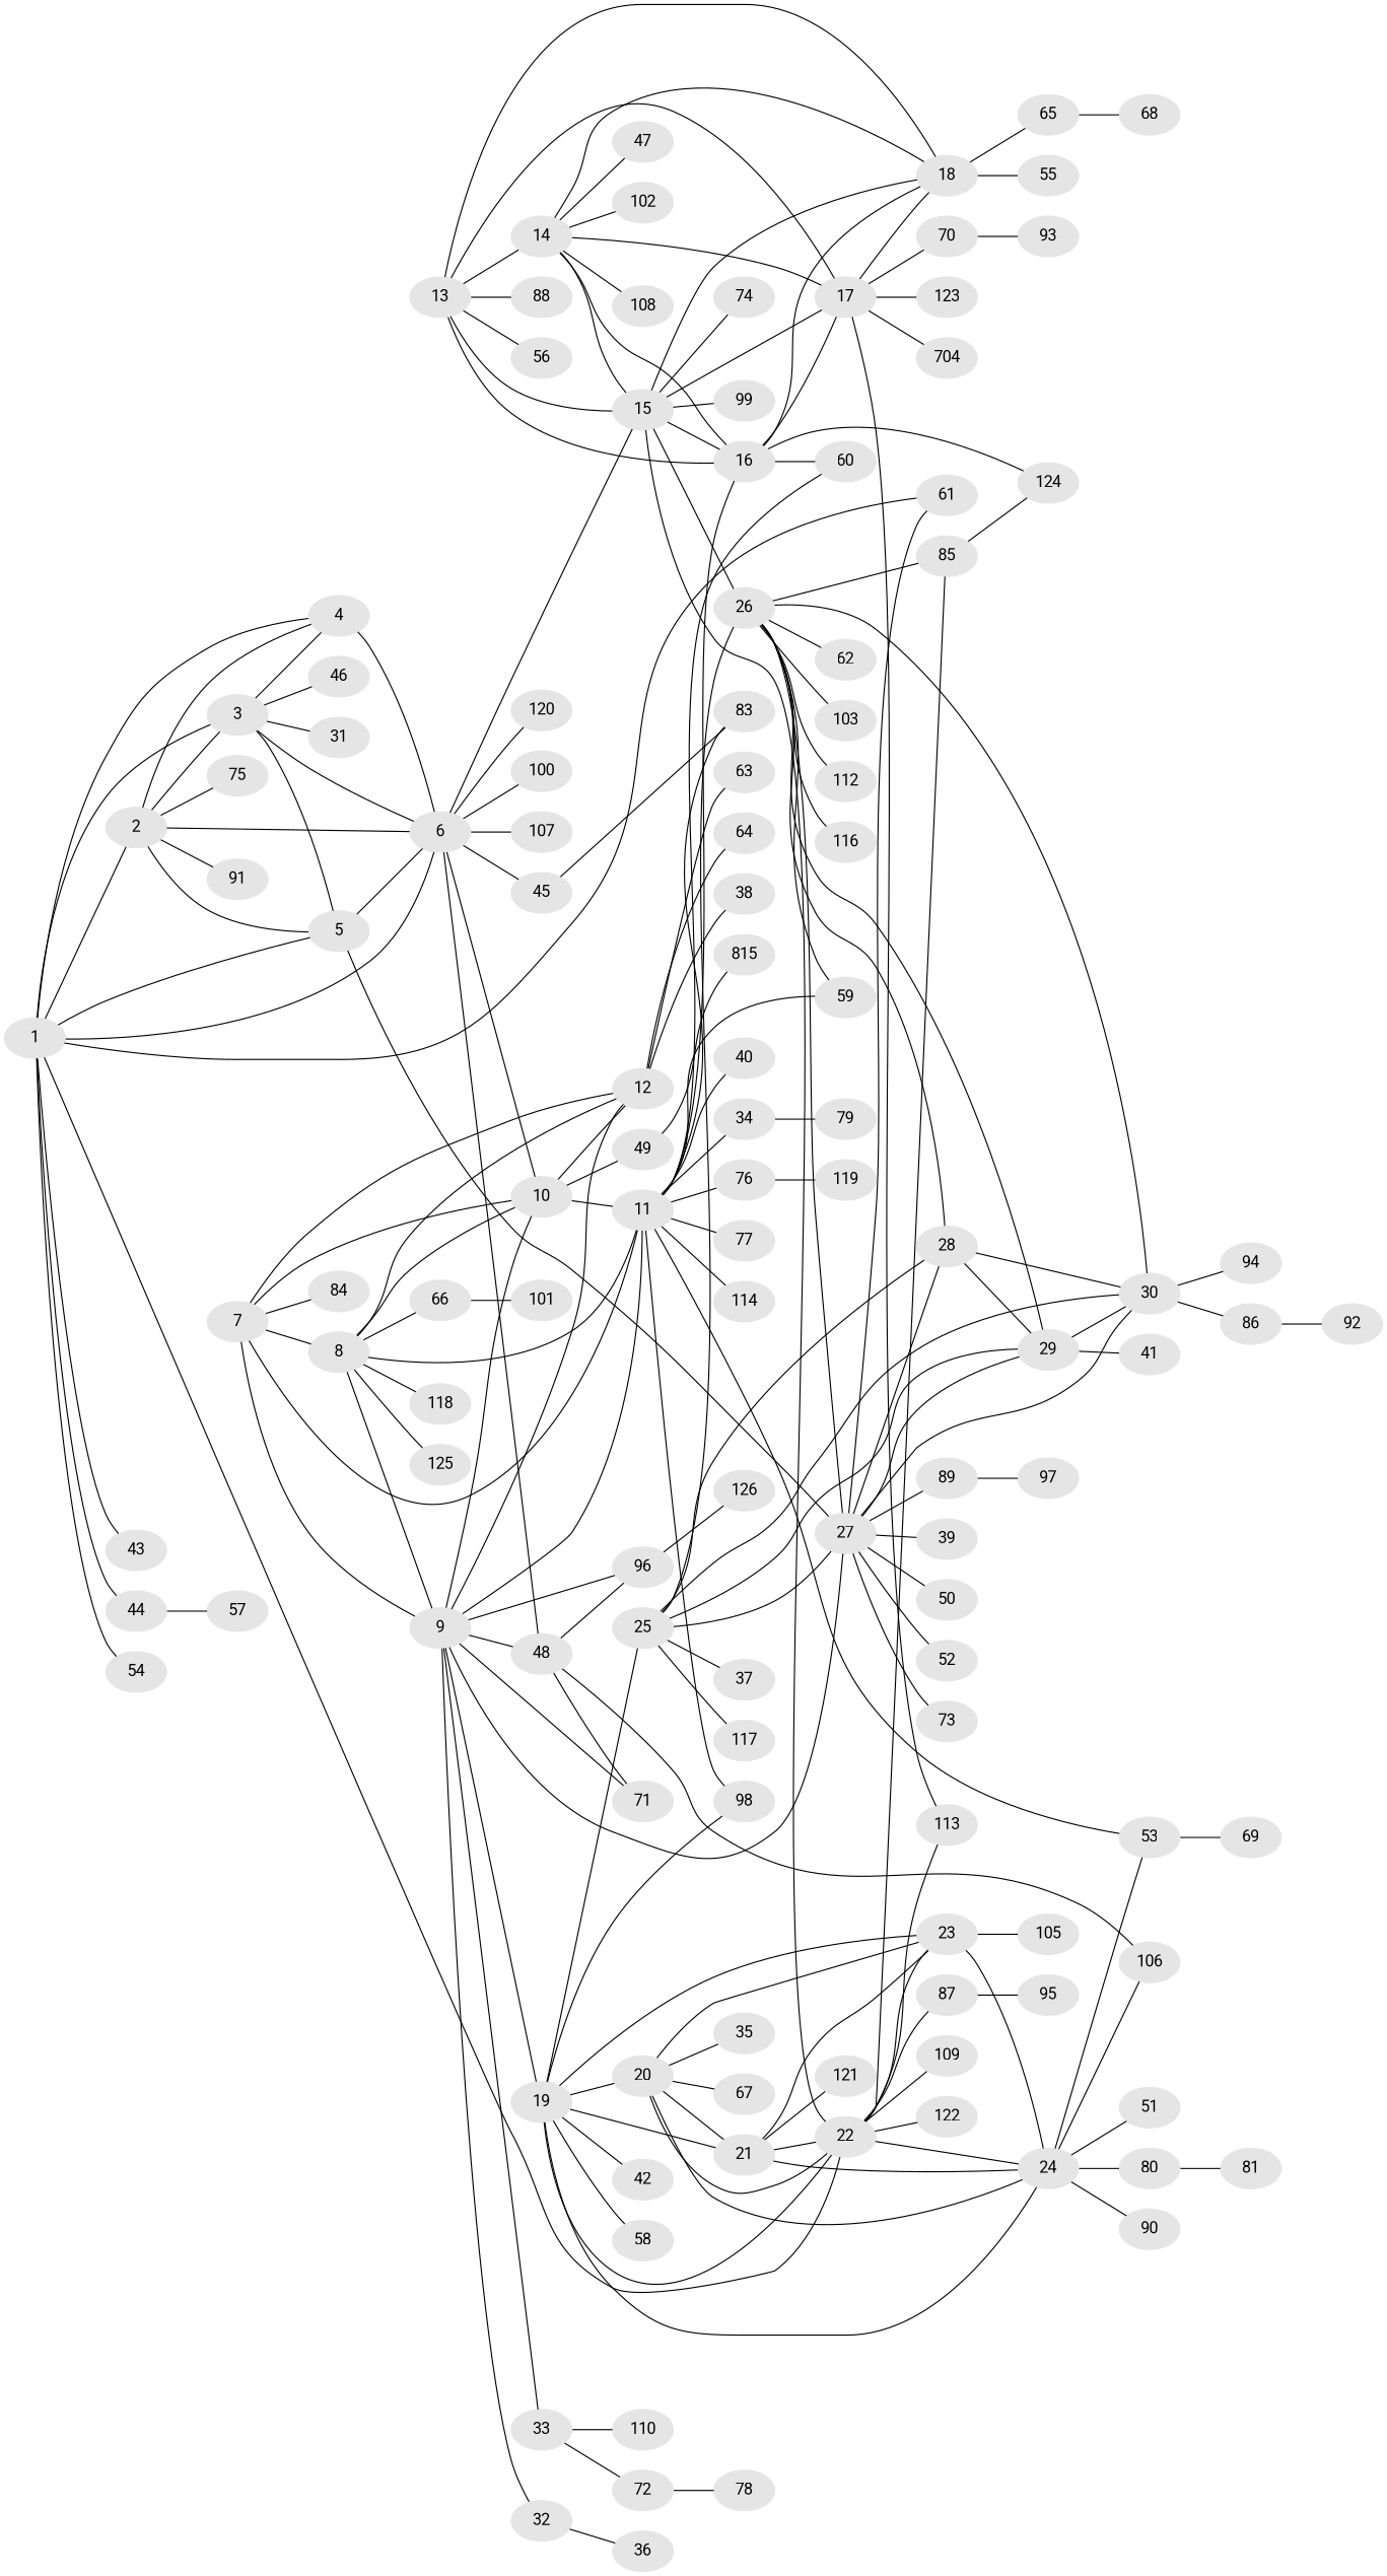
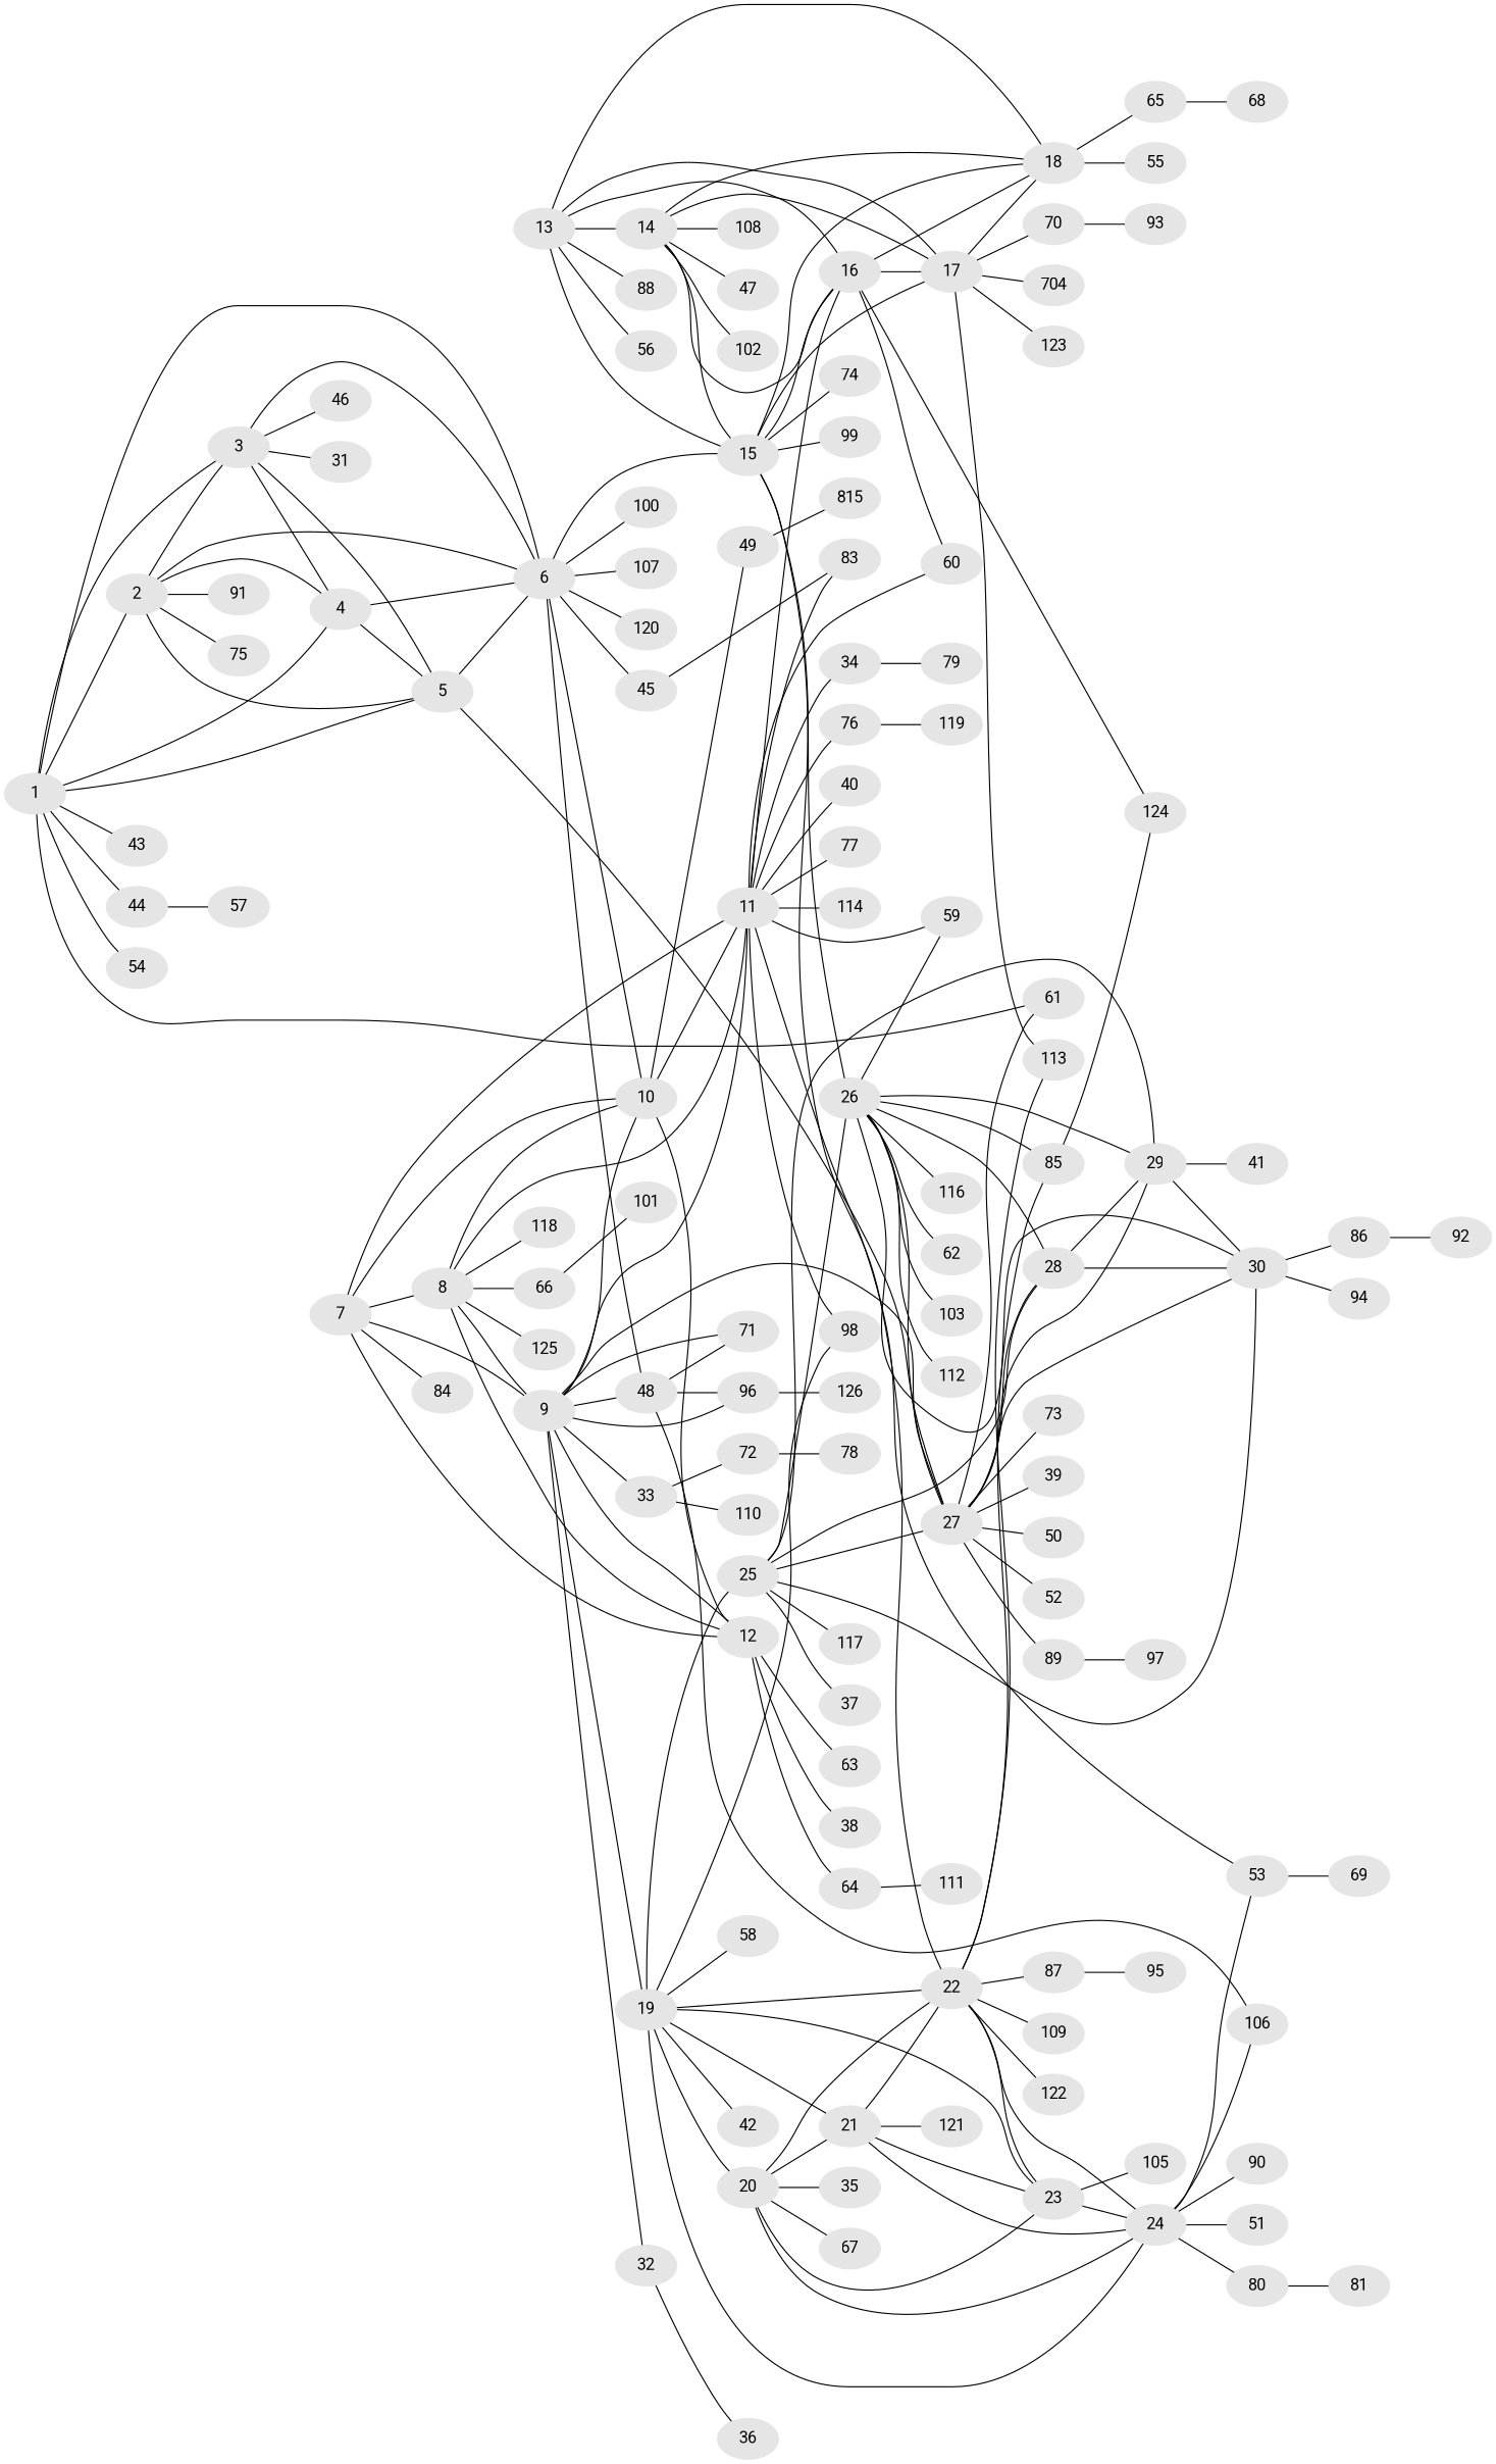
  graph {
    fontname=Roboto
    rankdir=LR
    node [color=gray90 fontname=Roboto style=filled]
    edge [fontname=Roboto]
    1
    2
    3
    4
    5
    6
    22
    43
    44
    54
    61
    75
    91
    31
    46
    27
    10
    15
    45
    48
    100
    107
    120
    113
    23
    24
    85
    87
    109
    122
    57
    28
    29
    30
    39
    50
    52
    73
    89
    11
    12
    49
    16
    17
    18
    26
    74
    99
    83
    71
    96
    106
    7
    8
    9
    84
    66
    118
    125
    19
    32
    33
    34
    40
    53
    59
    60
    76
    77
    98
    114
    38
    63
    64
    101
    20
    21
    25
    42
    58
    36
    72
    110
    126
    n85 [label=815]
    124
    79
    69
    119
+   111
    13
    14
    56
    88
    47
    102
    108
    70
    n99 [label=704]
    123
    55
    65
    62
    103
    112
    116
    93
    68
    35
    67
    121
    105
    51
    80
    90
    37
    117
    95
    81
    41
    86
    94
    97
    92
    78
    1 -- 2
    1 -- 3
    1 -- 4
    1 -- 5
    1 -- 6
-   1 -- 22
    1 -- 43
    1 -- 44
    1 -- 54
    1 -- 61
    2 -- 3
    2 -- 4
    2 -- 5
    2 -- 6
    2 -- 75
    2 -- 91
    3 -- 4
    3 -- 5
    3 -- 6
    3 -- 31
    3 -- 46
+   4 -- 5
    4 -- 6
    5 -- 6
    5 -- 27
    6 -- 10
    6 -- 15
    6 -- 45
    6 -- 48
    6 -- 100
    6 -- 107
    6 -- 120
    22 -- 113
    22 -- 23
    22 -- 24
    22 -- 85
    22 -- 87
    22 -- 109
    22 -- 122
    44 -- 57
    27 -- 61
    27 -- 28
    27 -- 29
    27 -- 30
    27 -- 39
    27 -- 50
    27 -- 52
    27 -- 73
    27 -- 89
    10 -- 11
    10 -- 12
    10 -- 49
    15 -- 22
    15 -- 16
    15 -- 17
    15 -- 18
    15 -- 26
    15 -- 74
    15 -- 99
    45 -- 83
    48 -- 71
    48 -- 96
    48 -- 106
    23 -- 24
    23 -- 105
    24 -- 106
    24 -- 53
    24 -- 51
    24 -- 80
    24 -- 90
    85 -- 124
    87 -- 95
    28 -- 29
    28 -- 30
    29 -- 30
    29 -- 41
    30 -- 86
    30 -- 94
    89 -- 97
    11 -- 16
    11 -- 83
    11 -- 34
    11 -- 40
    11 -- 53
    11 -- 59
    11 -- 60
    11 -- 76
    11 -- 77
    11 -- 98
    11 -- 114
    12 -- 38
    12 -- 63
    12 -- 64
    49 -- n85
    16 -- 17
    16 -- 18
    16 -- 60
    16 -- 124
    17 -- 113
    17 -- 18
    17 -- 70
    17 -- n99
    17 -- 123
    18 -- 55
    18 -- 65
    26 -- 27
    26 -- 85
    26 -- 28
    26 -- 29
    26 -- 30
    26 -- 59
    26 -- 62
    26 -- 103
    26 -- 112
    26 -- 116
    96 -- 126
    7 -- 10
    7 -- 11
    7 -- 12
    7 -- 8
    7 -- 9
    7 -- 84
    8 -- 10
    8 -- 11
    8 -- 12
    8 -- 9
    8 -- 66
    8 -- 118
    8 -- 125
    9 -- 27
    9 -- 10
    9 -- 48
    9 -- 11
    9 -- 12
    9 -- 71
    9 -- 96
    9 -- 19
    9 -- 32
    9 -- 33
    66 -- 101
    19 -- 22
    19 -- 23
    19 -- 24
    19 -- 98
    19 -- 20
    19 -- 21
    19 -- 25
    19 -- 42
    19 -- 58
    32 -- 36
    33 -- 72
    33 -- 110
    34 -- 79
    53 -- 69
    76 -- 119
+   64 -- 111
    20 -- 22
    20 -- 23
    20 -- 24
    20 -- 21
    20 -- 35
    20 -- 67
    21 -- 22
    21 -- 23
    21 -- 24
    21 -- 121
    25 -- 27
    25 -- 28
    25 -- 29
    25 -- 30
    25 -- 26
    25 -- 37
    25 -- 117
    72 -- 78
    13 -- 15
    13 -- 16
    13 -- 17
    13 -- 18
    13 -- 14
    13 -- 56
    13 -- 88
    14 -- 15
    14 -- 16
    14 -- 17
    14 -- 18
    14 -- 47
    14 -- 102
    14 -- 108
    70 -- 93
    65 -- 68
    80 -- 81
    86 -- 92
  }
